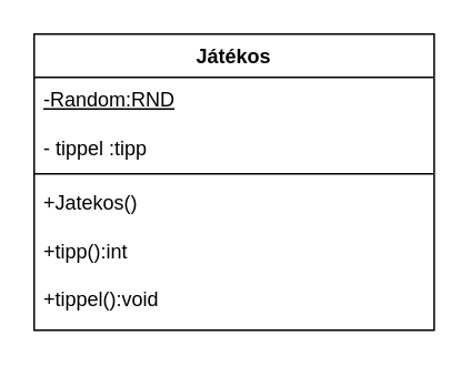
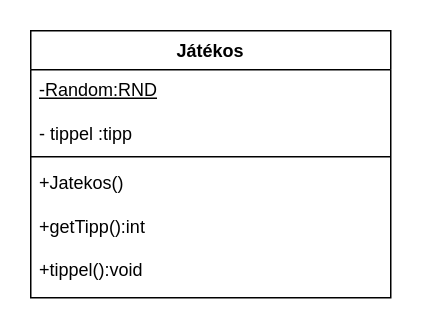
  <mxCell id="0" />
  <mxCell id="1" parent="0" />
  <mxCell id="2" value="Játékos" style="swimlane;fontStyle=1;align=center;verticalAlign=top;childLayout=stackLayout;horizontal=1;startSize=26;horizontalStack=0;resizeParent=1;resizeParentMax=0;resizeLast=0;collapsible=1;marginBottom=0;whiteSpace=wrap;html=1;" vertex="1" parent="1"><mxGeometry x="20" y="20" width="240" height="178" as="geometry" /></mxCell>
  <mxCell id="3" value="&lt;u&gt;-Random:RND&lt;/u&gt;&lt;div&gt;&lt;u&gt;&lt;br&gt;&lt;/u&gt;&lt;div&gt;- tippel :tipp&lt;/div&gt;&lt;/div&gt;" style="text;strokeColor=none;fillColor=none;align=left;verticalAlign=top;spacingLeft=4;spacingRight=4;overflow=hidden;rotatable=0;points=[[0,0.5],[1,0.5]];portConstraint=eastwest;whiteSpace=wrap;html=1;" vertex="1" parent="2"><mxGeometry y="26" width="240" height="54" as="geometry" /></mxCell>
  <mxCell id="4" value="" style="line;strokeWidth=1;fillColor=none;align=left;verticalAlign=middle;spacingTop=-1;spacingLeft=3;spacingRight=3;rotatable=0;labelPosition=right;points=[];portConstraint=eastwest;strokeColor=inherit;" vertex="1" parent="2"><mxGeometry y="80" width="240" height="8" as="geometry" /></mxCell>
- <mxCell id="5" value="+Jatekos()&lt;div&gt;&lt;br&gt;&lt;/div&gt;&lt;div&gt;+tipp():int&lt;/div&gt;&lt;div&gt;&lt;br&gt;&lt;/div&gt;&lt;div&gt;+tippel():void&lt;/div&gt;" style="text;strokeColor=none;fillColor=none;align=left;verticalAlign=top;spacingLeft=4;spacingRight=4;overflow=hidden;rotatable=0;points=[[0,0.5],[1,0.5]];portConstraint=eastwest;whiteSpace=wrap;html=1;" vertex="1" parent="2"><mxGeometry y="88" width="240" height="90" as="geometry" /></mxCell>
+ <mxCell id="5" value="+Jatekos()&lt;div&gt;&lt;br&gt;&lt;/div&gt;&lt;div&gt;+getTipp():int&lt;/div&gt;&lt;div&gt;&lt;br&gt;&lt;/div&gt;&lt;div&gt;+tippel():void&lt;/div&gt;" style="text;strokeColor=none;fillColor=none;align=left;verticalAlign=top;spacingLeft=4;spacingRight=4;overflow=hidden;rotatable=0;points=[[0,0.5],[1,0.5]];portConstraint=eastwest;whiteSpace=wrap;html=1;" vertex="1" parent="2"><mxGeometry y="88" width="240" height="90" as="geometry" /></mxCell>
